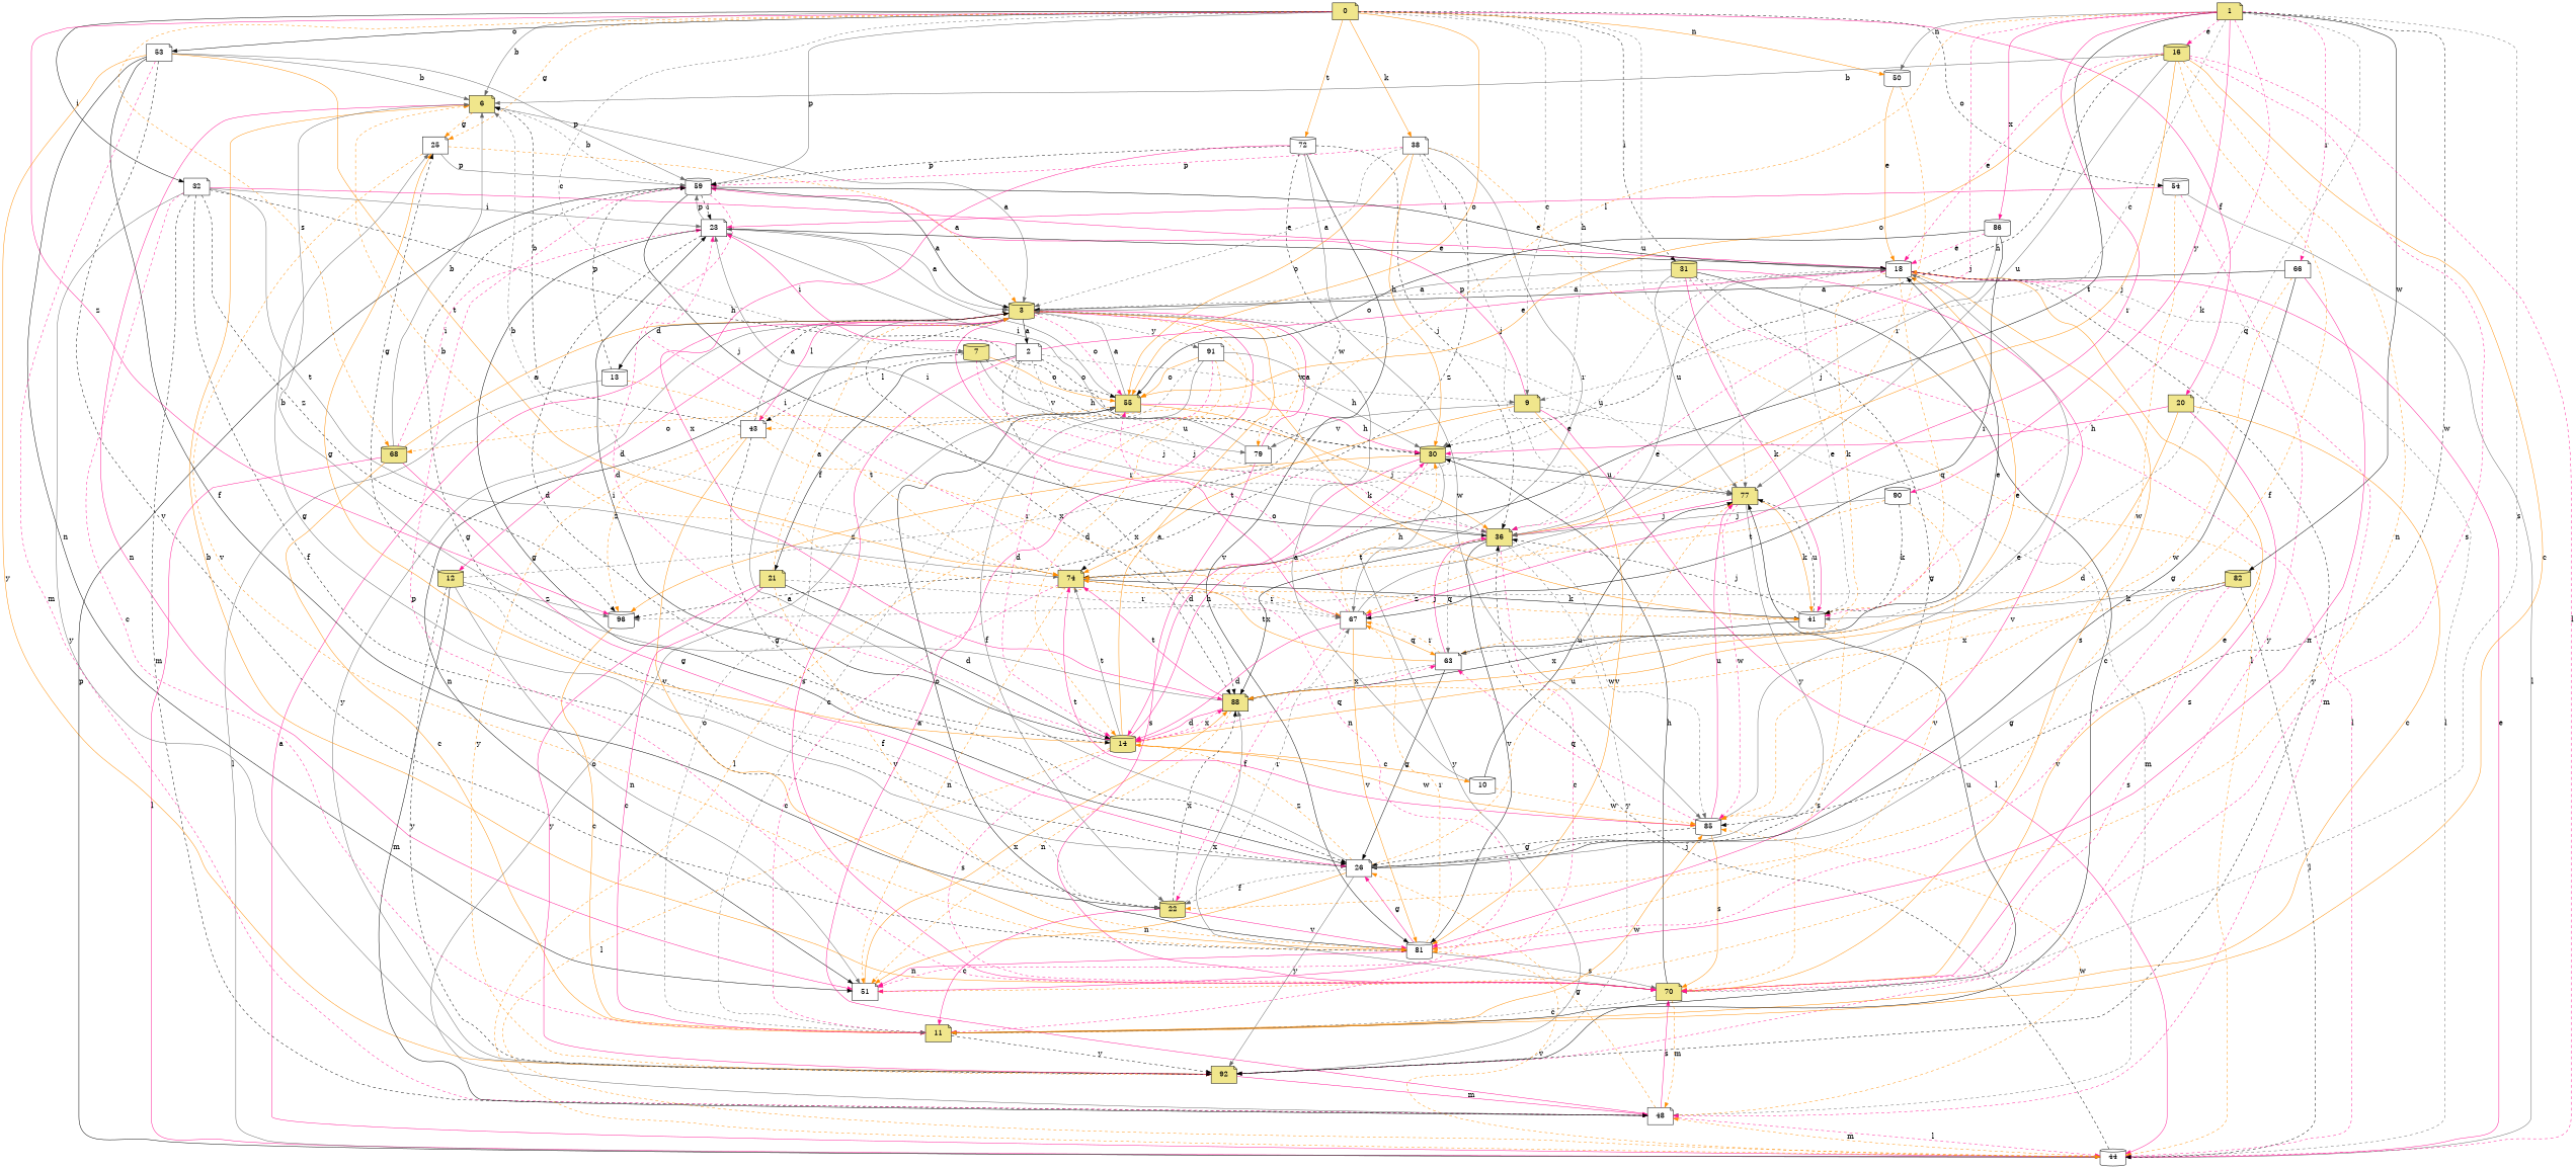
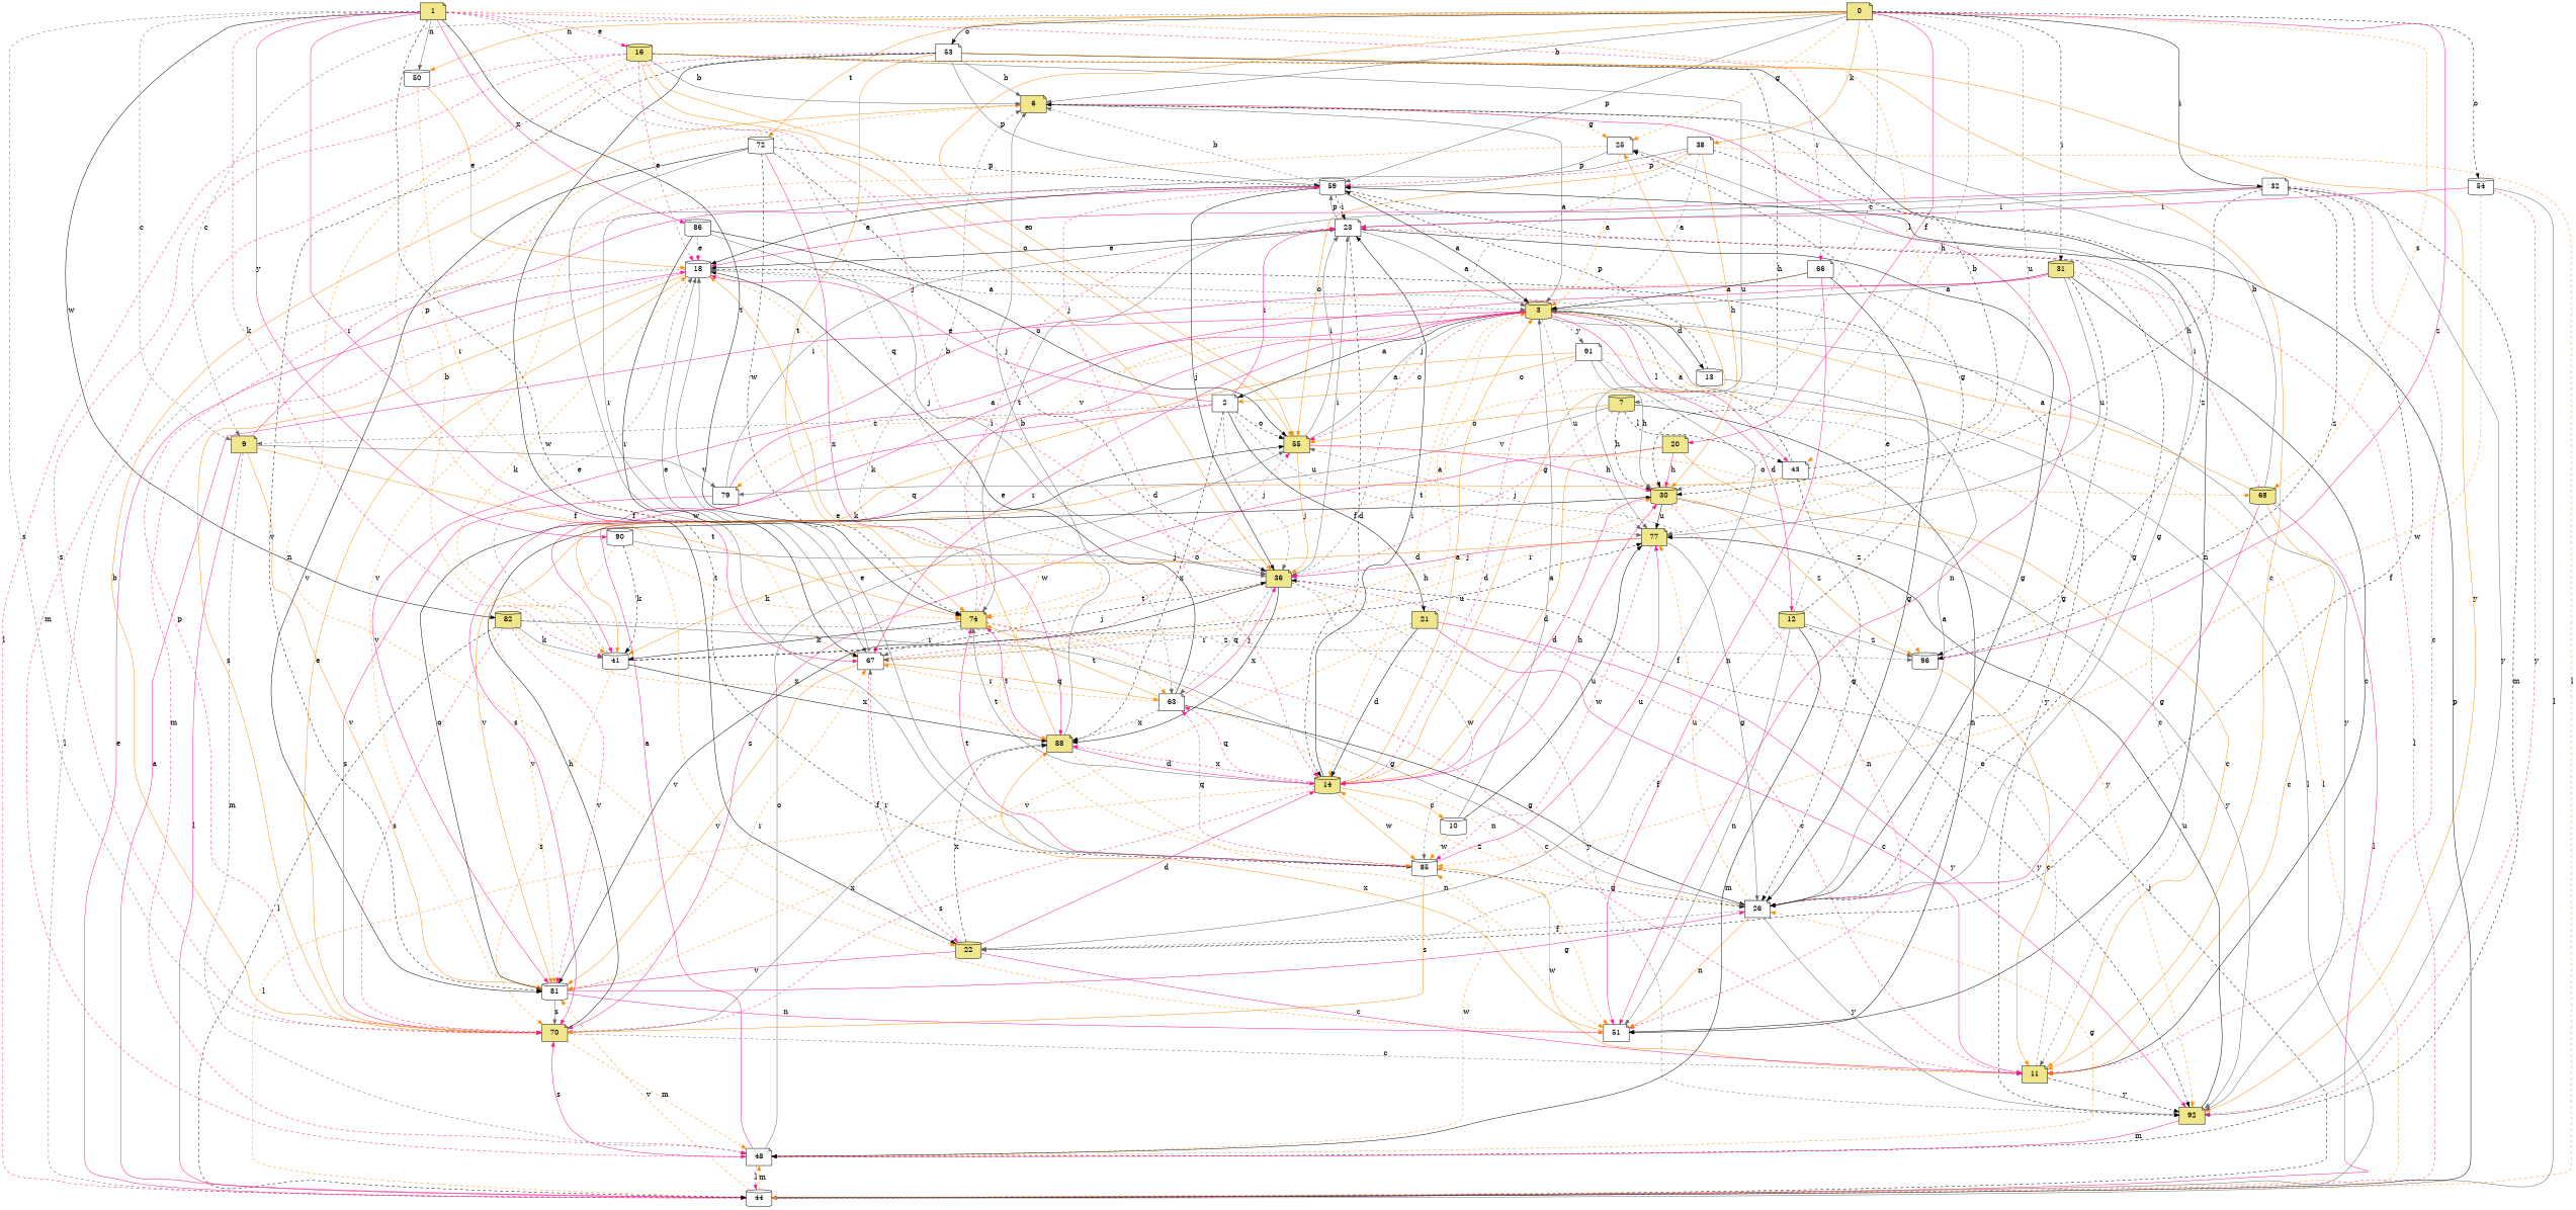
  strict digraph {
    node [fillcolor=white shape=note style=filled]
    edge [color=darkorange style=solid]
    0 [fillcolor=khaki]
    6 [fillcolor=khaki]
    7 [fillcolor=khaki shape=cylinder]
    9 [fillcolor=khaki]
    20 [fillcolor=khaki]
    25
    30 [fillcolor=khaki shape=cylinder]
    31 [fillcolor=khaki shape=cylinder]
    32
    38
    50 [shape=cylinder]
    53
    54 [shape=cylinder]
    55 [fillcolor=khaki]
    59 [shape=cylinder]
    68 [fillcolor=khaki shape=cylinder]
    72 [shape=cylinder]
    77 [fillcolor=khaki]
    96 [shape=cylinder]
    3 [fillcolor=khaki shape=cylinder]
    51
    36 [fillcolor=khaki]
    43
    79
    74 [fillcolor=khaki]
    44 [shape=cylinder]
    48
    81 [shape=cylinder]
    70 [fillcolor=khaki]
    14 [fillcolor=khaki shape=cylinder]
    11 [fillcolor=khaki]
    92 [fillcolor=khaki]
    41 [shape=cylinder]
    26
    18 [shape=cylinder]
    n36 [label=23]
    22 [fillcolor=khaki shape=cylinder]
    67
    85 [shape=cylinder]
    88 [fillcolor=khaki]
    1 [fillcolor=khaki]
    16 [fillcolor=khaki shape=cylinder]
    63
    66
    82 [fillcolor=khaki shape=cylinder]
    86 [shape=cylinder]
    90 [shape=cylinder]
    2
    21 [fillcolor=khaki]
    12 [fillcolor=khaki shape=cylinder]
    13 [shape=cylinder]
    91
    10 [shape=cylinder]
    0 -> 6 [color=gray40 label=b]
    0 -> 7 [color=gray40 label=c style=dashed]
    0 -> 9 [color=gray40 label=c style=dashed]
    0 -> 20 [color=deeppink label=f]
    0 -> 25 [label=g style=dashed]
    0 -> 30 [color=gray40 label=h style=dashed]
    0 -> 31 [color=black label=i style=dashed]
    0 -> 32 [color=black label=i]
    0 -> 38 [label=k]
    0 -> 50 [label=n]
    0 -> 53 [color=black label=o]
    0 -> 54 [color=black label=o style=dashed]
    0 -> 55 [label=o]
    0 -> 59 [color=gray40 label=p]
    0 -> 68 [label=s style=dashed]
    0 -> 72 [label=t]
    0 -> 77 [color=gray40 label=u style=dashed]
    0 -> 96 [color=deeppink label=z]
    6 -> 25 [label=g style=dashed]
    6 -> 3 [color=gray40 label=a]
    6 -> 51 [color=deeppink label=n]
    7 -> 30 [color=black label=h style=dashed]
    7 -> 55 [label=o]
    7 -> 51 [color=black label=n]
    7 -> 36 [color=deeppink label=j style=dashed]
    7 -> 43 [color=black label=l style=dashed]
    7 -> 79 [color=gray40 label=v]
    9 -> 59 [color=deeppink label=p]
    9 -> 79 [color=gray40 label=v]
    9 -> 74 [label=t]
    9 -> 44 [color=deeppink label=l]
    9 -> 48 [color=gray40 label=m style=dashed]
    9 -> 81 [label=v]
    20 -> 30 [color=deeppink label=h]
    20 -> 70 [color=deeppink label=s]
    20 -> 14 [label=d]
    20 -> 11 [label=c]
    25 -> 59 [color=gray40 label=p]
    25 -> 3 [label=a style=dashed]
    25 -> 81 [label=v style=dashed]
    30 -> 77 [color=black label=u]
    30 -> 96 [label=z]
    30 -> 51 [color=deeppink label=n style=dashed]
    30 -> 14 [color=deeppink label=d]
    30 -> 92 [color=gray40 label=y]
    31 -> 77 [color=gray40 label=u]
    31 -> 3 [color=gray40 label=a]
    31 -> 44 [color=deeppink label=l style=dashed]
    31 -> 81 [color=deeppink label=v]
    31 -> 11 [color=black label=c]
    31 -> 41 [color=deeppink label=k]
    31 -> 26 [color=black label=g style=dashed]
    32 -> 30 [color=black label=h style=dashed]
    32 -> 96 [color=black label=z style=dashed]
    32 -> 74 [color=gray40 label=t]
    32 -> 48 [color=black label=m style=dashed]
    32 -> 11 [color=deeppink label=c style=dashed]
    32 -> 92 [color=gray40 label=y]
    32 -> 18 [color=deeppink label=e]
    32 -> n36 [color=gray40 label=i]
    32 -> 22 [color=black label=f style=dashed]
    38 -> 30 [label=h]
    38 -> 55 [label=o]
    38 -> 59 [color=deeppink label=p style=dashed]
    38 -> 96 [color=black label=z style=dashed]
    38 -> 3 [color=gray40 label=a style=dashed]
    38 -> 36 [color=gray40 label=j style=dashed]
    38 -> 44 [label=l style=dashed]
    38 -> 67 [color=gray40 label=r]
    50 -> 18 [label=e]
    50 -> 67 [label=r style=dashed]
    53 -> 6 [color=gray40 label=b]
    53 -> 59 [color=gray40 label=p]
    53 -> 51 [color=black label=n]
    53 -> 74 [label=t]
    53 -> 48 [color=deeppink label=m style=dashed]
    53 -> 81 [color=black label=v style=dashed]
    53 -> 92 [label=y]
    53 -> 22 [color=black label=f]
    54 -> 44 [color=gray40 label=l]
    54 -> 92 [color=deeppink label=y style=dashed]
    54 -> n36 [color=deeppink label=i]
    54 -> 85 [label=w style=dashed]
    55 -> 30 [color=deeppink label=h]
    55 -> 68 [label=o style=dashed]
    55 -> 3 [color=gray40 label=a]
    55 -> 36 [label=j]
    55 -> n36 [color=gray40 label=i]
    59 -> 6 [color=gray40 label=b style=dashed]
    59 -> 3 [color=black label=a]
    59 -> 36 [color=black label=j]
    59 -> 14 [color=deeppink label=d style=dashed]
    59 -> 26 [color=black label=g style=dashed]
    59 -> 18 [color=black label=e]
    59 -> n36 [color=black label=i style=dashed]
    68 -> 6 [color=gray40 label=b]
    68 -> 3 [label=a]
    68 -> 44 [color=deeppink label=l]
    68 -> 11 [label=c]
    68 -> 26 [color=deeppink label=g]
    68 -> n36 [color=deeppink label=i style=dashed]
    72 -> 59 [color=black label=p style=dashed]
    72 -> 36 [color=black label=j style=dashed]
    72 -> 74 [color=black label=w style=dashed]
    72 -> 81 [color=black label=v]
    72 -> 85 [color=gray40 label=w]
    72 -> 88 [color=deeppink label=x]
    77 -> 36 [color=deeppink label=j]
    77 -> 41 [label=k]
-   77 -> 26 [color=gray40 label=y]
+   77 -> 26 [color=gray40 label=g]
    77 -> 85 [color=deeppink label=w style=dashed]
    96 -> 11 [label=c]
    3 -> 55 [color=deeppink label=o style=dashed]
    3 -> 77 [color=gray40 label=u style=dashed]
    3 -> 43 [color=deeppink label=l]
    3 -> 79 [label=v style=dashed]
    3 -> 14 [label=d style=dashed]
    3 -> 92 [color=gray40 label=y]
    3 -> 67 [color=deeppink label=r]
-   3 -> 88 [color=black label=x style=dashed]
    3 -> 2 [color=black label=a]
    3 -> 12 [color=deeppink label=d]
    3 -> 13 [color=black label=d]
    3 -> 91 [color=gray40 label=y style=dashed]
    51 -> 88 [label=x]
    36 -> 74 [label=t style=dashed]
    36 -> 81 [color=black label=v]
    36 -> 11 [color=deeppink label=c style=dashed]
    36 -> 92 [color=gray40 label=y style=dashed]
    36 -> n36 [color=gray40 label=i]
    36 -> 85 [color=gray40 label=w style=dashed]
    36 -> 88 [color=black label=x]
    36 -> 63 [color=gray40 label=q style=dashed]
    43 -> 6 [color=black label=b style=dashed]
    43 -> 96 [label=z style=dashed]
    43 -> 3 [color=black label=a style=dashed]
    43 -> 81 [label=v]
    43 -> 92 [label=y style=dashed]
    43 -> 26 [color=black label=g style=dashed]
    43 -> 67 [label=r style=dashed]
    79 -> 3 [color=deeppink label=a]
    79 -> 70 [color=deeppink label=s]
    79 -> n36 [color=gray40 label=i]
    74 -> 6 [color=gray40 label=b style=dashed]
    74 -> 51 [label=n style=dashed]
    74 -> 11 [color=deeppink label=c style=dashed]
    74 -> 41 [color=black label=k]
    74 -> n36 [color=deeppink label=i style=dashed]
    74 -> 67 [color=gray40 label=r style=dashed]
    44 -> 59 [color=black label=p]
    44 -> 3 [color=deeppink label=a]
    44 -> 36 [color=black label=j style=dashed]
    44 -> 48 [label=m style=dashed]
    44 -> 81 [label=v style=dashed]
    44 -> 18 [color=deeppink label=e]
    48 -> 55 [color=gray40 label=o]
    48 -> 3 [color=deeppink label=a]
    48 -> 44 [color=deeppink label=l style=dashed]
    48 -> 70 [color=deeppink label=s]
    48 -> 26 [label=g style=dashed]
    48 -> 85 [label=w style=dashed]
    81 -> 55 [color=black label=o]
    81 -> 51 [color=deeppink label=n]
    81 -> 70 [color=gray40 label=s]
    81 -> 26 [color=deeppink label=g]
    81 -> 67 [label=r style=dashed]
    70 -> 6 [label=b]
    70 -> 30 [color=black label=h]
    70 -> 59 [color=deeppink label=p style=dashed]
    70 -> 48 [label=m style=dashed]
    70 -> 11 [color=gray40 label=c style=dashed]
    70 -> 18 [label=e]
    70 -> 88 [color=gray40 label=x]
    14 -> 25 [label=g]
    14 -> 30 [color=deeppink label=h]
    14 -> 3 [label=a]
    14 -> 74 [color=gray40 label=t]
    14 -> 44 [label=l style=dashed]
    14 -> 70 [color=deeppink label=s style=dashed]
    14 -> n36 [color=black label=i]
    14 -> 85 [label=w]
    14 -> 88 [color=deeppink label=x style=dashed]
    14 -> 63 [color=deeppink label=q style=dashed]
    14 -> 10 [label=c]
    11 -> 55 [color=gray40 label=o style=dashed]
    11 -> 92 [color=black label=y style=dashed]
    11 -> 85 [label=w]
    92 -> 77 [color=black label=u]
    92 -> 48 [color=deeppink label=m]
    41 -> 6 [label=b style=dashed]
    41 -> 77 [color=black label=u style=dashed]
    41 -> 36 [color=black label=j style=dashed]
    41 -> 70 [label=s style=dashed]
    41 -> 18 [color=gray40 label=e style=dashed]
    41 -> 88 [color=black label=x]
    26 -> 25 [color=gray40 label=g]
    26 -> 77 [label=u style=dashed]
    26 -> 3 [color=gray40 label=a]
    26 -> 51 [label=n]
    26 -> 14 [label=z style=dashed]
    26 -> 92 [color=gray40 label=y]
    26 -> 22 [color=gray40 label=f style=dashed]
    18 -> 3 [color=gray40 label=a style=dashed]
    18 -> 44 [color=gray40 label=l style=dashed]
    18 -> 48 [color=deeppink label=m style=dashed]
    18 -> 70 [label=s]
    18 -> 92 [color=black label=y style=dashed]
    18 -> 41 [label=k style=dashed]
    18 -> 63 [label=q style=dashed]
    n36 -> 59 [color=gray40 label=p]
    n36 -> 3 [color=gray40 label=a]
    n36 -> 14 [color=black label=d style=dashed]
    n36 -> 26 [color=black label=g]
    n36 -> 18 [color=black label=e]
    22 -> 81 [color=deeppink label=v]
-   67 -> 14 [color=deeppink label=d]
+   22 -> 14 [color=deeppink label=d]
    22 -> 11 [color=deeppink label=c]
    22 -> 67 [color=gray40 label=r style=dashed]
    22 -> 88 [color=black label=x style=dashed]
    67 -> 30 [label=h style=dashed]
    67 -> 55 [color=deeppink label=o style=dashed]
    67 -> 81 [label=v]
    67 -> 18 [color=gray40 label=e]
    67 -> 22 [color=deeppink label=f style=dashed]
    67 -> 63 [label=q]
    85 -> 77 [color=deeppink label=u]
    85 -> 74 [color=deeppink label=t]
    85 -> 70 [label=s]
    85 -> 26 [color=black label=g style=dashed]
    85 -> 18 [color=gray40 label=e]
    85 -> 63 [color=deeppink label=q style=dashed]
    88 -> 6 [color=gray40 label=b]
    88 -> 51 [label=n style=dashed]
    88 -> 74 [color=deeppink label=t]
    88 -> 14 [color=deeppink label=d]
    88 -> 18 [label=e]
    1 -> 9 [color=gray40 label=c style=dashed]
    1 -> 50 [color=gray40 label=n]
    1 -> 36 [color=deeppink label=j style=dashed]
    1 -> 43 [label=l style=dashed]
    1 -> 74 [color=black label=t]
    1 -> 70 [color=gray40 label=s style=dashed]
    1 -> 41 [color=deeppink label=k style=dashed]
    1 -> 67 [color=deeppink label=r]
    1 -> 85 [color=black label=w style=dashed]
    1 -> 16 [color=deeppink label=e style=dashed]
    1 -> 63 [color=gray40 label=q style=dashed]
    1 -> 66 [color=deeppink label=r style=dashed]
    1 -> 82 [color=black label=w]
    1 -> 86 [color=deeppink label=x]
    1 -> 90 [color=deeppink label=y]
    16 -> 6 [color=gray40 label=b]
    16 -> 30 [color=black label=h style=dashed]
    16 -> 55 [label=o]
    16 -> 77 [color=gray40 label=u]
    16 -> 51 [label=n style=dashed]
    16 -> 36 [label=j]
    16 -> 44 [color=deeppink label=l style=dashed]
    16 -> 70 [color=deeppink label=s style=dashed]
    16 -> 11 [label=c]
    16 -> 18 [color=deeppink label=e style=dashed]
    16 -> 22 [label=f style=dashed]
    63 -> 36 [color=deeppink label=j]
    63 -> 74 [label=t]
    63 -> 26 [color=black label=g]
    63 -> 18 [color=black label=e]
    63 -> 67 [label=r style=dashed]
    63 -> 88 [color=gray40 label=x style=dashed]
    66 -> 3 [color=black label=a]
    66 -> 51 [color=deeppink label=n]
    66 -> 26 [color=black label=g]
    66 -> 85 [label=w style=dashed]
    82 -> 96 [color=gray40 label=z style=dashed]
    82 -> 44 [color=black label=l style=dashed]
    82 -> 81 [color=deeppink label=v style=dashed]
    82 -> 70 [color=deeppink label=s style=dashed]
    82 -> 41 [color=gray40 label=k]
    82 -> 26 [color=gray40 label=g]
    82 -> 88 [label=x style=dashed]
    86 -> 55 [color=black label=o]
    86 -> 36 [color=gray40 label=j]
    86 -> 18 [color=deeppink label=e style=dashed]
    86 -> 67 [color=black label=r]
    90 -> 36 [color=gray40 label=j]
    90 -> 74 [label=t style=dashed]
    90 -> 81 [label=v style=dashed]
    90 -> 41 [color=black label=k style=dashed]
    2 -> 9 [color=gray40 label=c style=dashed]
    2 -> 55 [color=black label=o style=dashed]
    2 -> 77 [color=gray40 label=u style=dashed]
    2 -> 36 [color=gray40 label=j style=dashed]
    2 -> 70 [color=deeppink label=s]
    2 -> 18 [color=deeppink label=e]
    2 -> n36 [color=deeppink label=i]
    2 -> 88 [color=black label=x style=dashed]
    2 -> 21 [color=black label=f]
    21 -> 3 [label=a style=dashed]
    21 -> 81 [label=v style=dashed]
    21 -> 14 [color=black label=d]
    21 -> 11 [color=deeppink label=c]
    21 -> 92 [color=deeppink label=y]
    21 -> 67 [color=gray40 label=r style=dashed]
    12 -> 25 [color=black label=g style=dashed]
    12 -> 96 [color=gray40 label=z]
    12 -> 51 [color=gray40 label=n]
    12 -> 48 [color=black label=m]
    12 -> 92 [color=black label=y style=dashed]
    12 -> 18 [color=gray40 label=e style=dashed]
    12 -> 22 [color=gray40 label=f style=dashed]
    13 -> 59 [color=black label=p style=dashed]
    13 -> 74 [label=t style=dashed]
    13 -> 44 [color=gray40 label=l]
    91 -> 30 [color=gray40 label=h]
-   91 -> 55 [label=o]
+   91 -> 2 [label=o]
    91 -> 44 [label=l style=dashed]
    91 -> 14 [color=deeppink label=d style=dashed]
    91 -> 11 [color=gray40 label=c style=dashed]
    91 -> 41 [label=k]
    91 -> 22 [color=gray40 label=f]
    10 -> 77 [color=black label=u]
    10 -> 3 [color=gray40 label=a]
    10 -> 85 [label=w style=dashed]
  }
